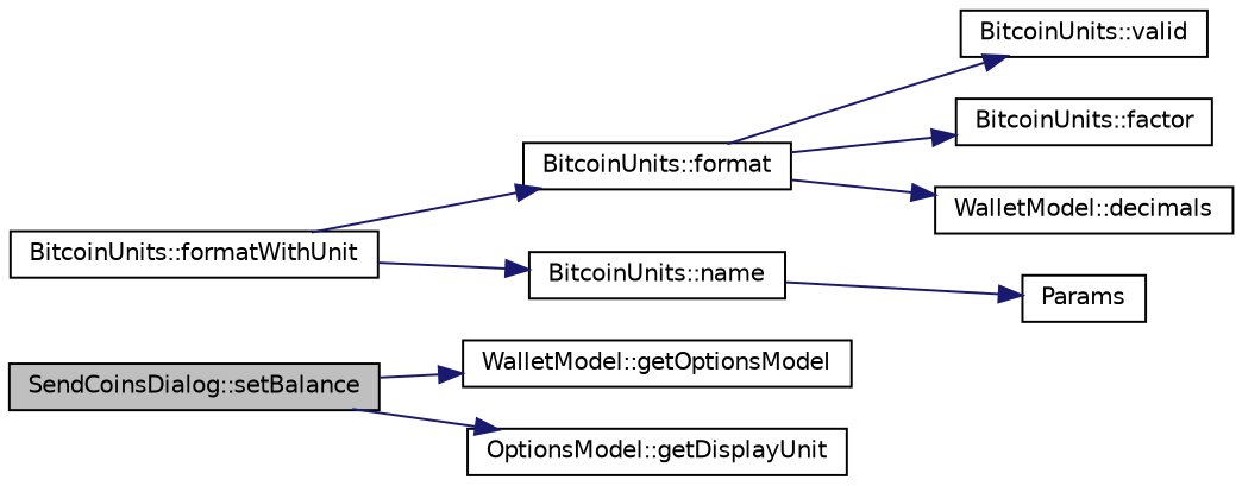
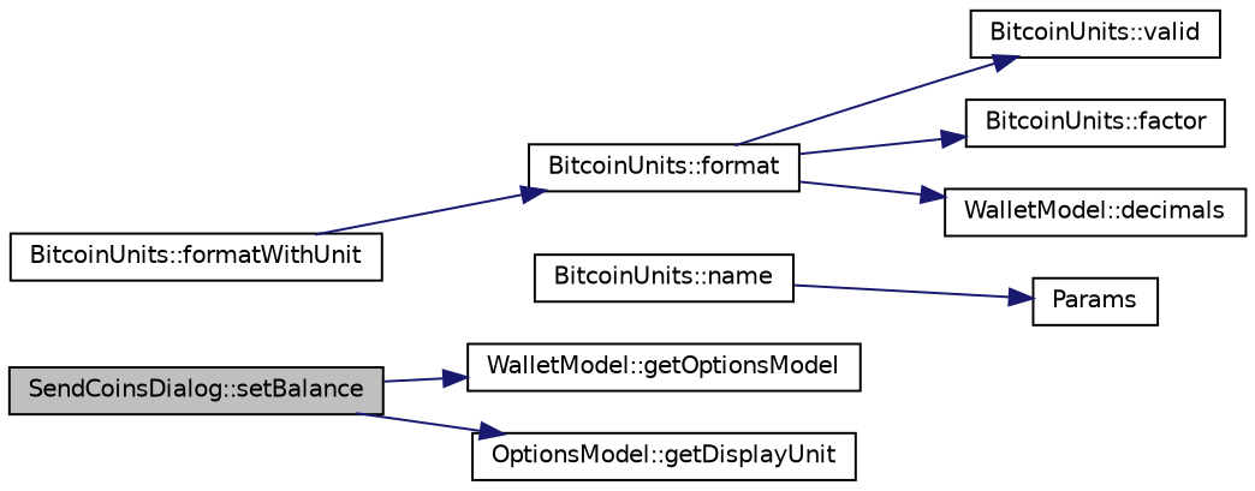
  digraph {
    rankdir=LR
    node [color=black fillcolor=white fontname=Helvetica fontsize=10 shape=record style=filled]
    edge [color=midnightblue fontname=Helvetica fontsize=10 labelfontname=Helvetica labelfontsize=10 style=solid]
    n1 [fillcolor=grey75 fontcolor=black height=0.2 label="SendCoinsDialog::setBalance" width=0.4]
    n2 [height=0.2 label="WalletModel::getOptionsModel" width=0.4]
    n3 [height=0.2 label="OptionsModel::getDisplayUnit" width=0.4]
    n4 [height=0.2 label="BitcoinUnits::formatWithUnit" width=0.4]
    n5 [height=0.2 label="BitcoinUnits::format" width=0.4]
    n6 [height=0.2 label="BitcoinUnits::name" width=0.4]
    n7 [height=0.2 label="BitcoinUnits::valid" width=0.4]
    n8 [height=0.2 label="BitcoinUnits::factor" width=0.4]
    n9 [height=0.2 label="WalletModel::decimals" width=0.4]
    n10 [height=0.2 label=Params width=0.4]
    n1 -> n2
    n1 -> n3
    n4 -> n5
-   n4 -> n6
    n5 -> n7
    n5 -> n8
    n5 -> n9
    n6 -> n10
  }
